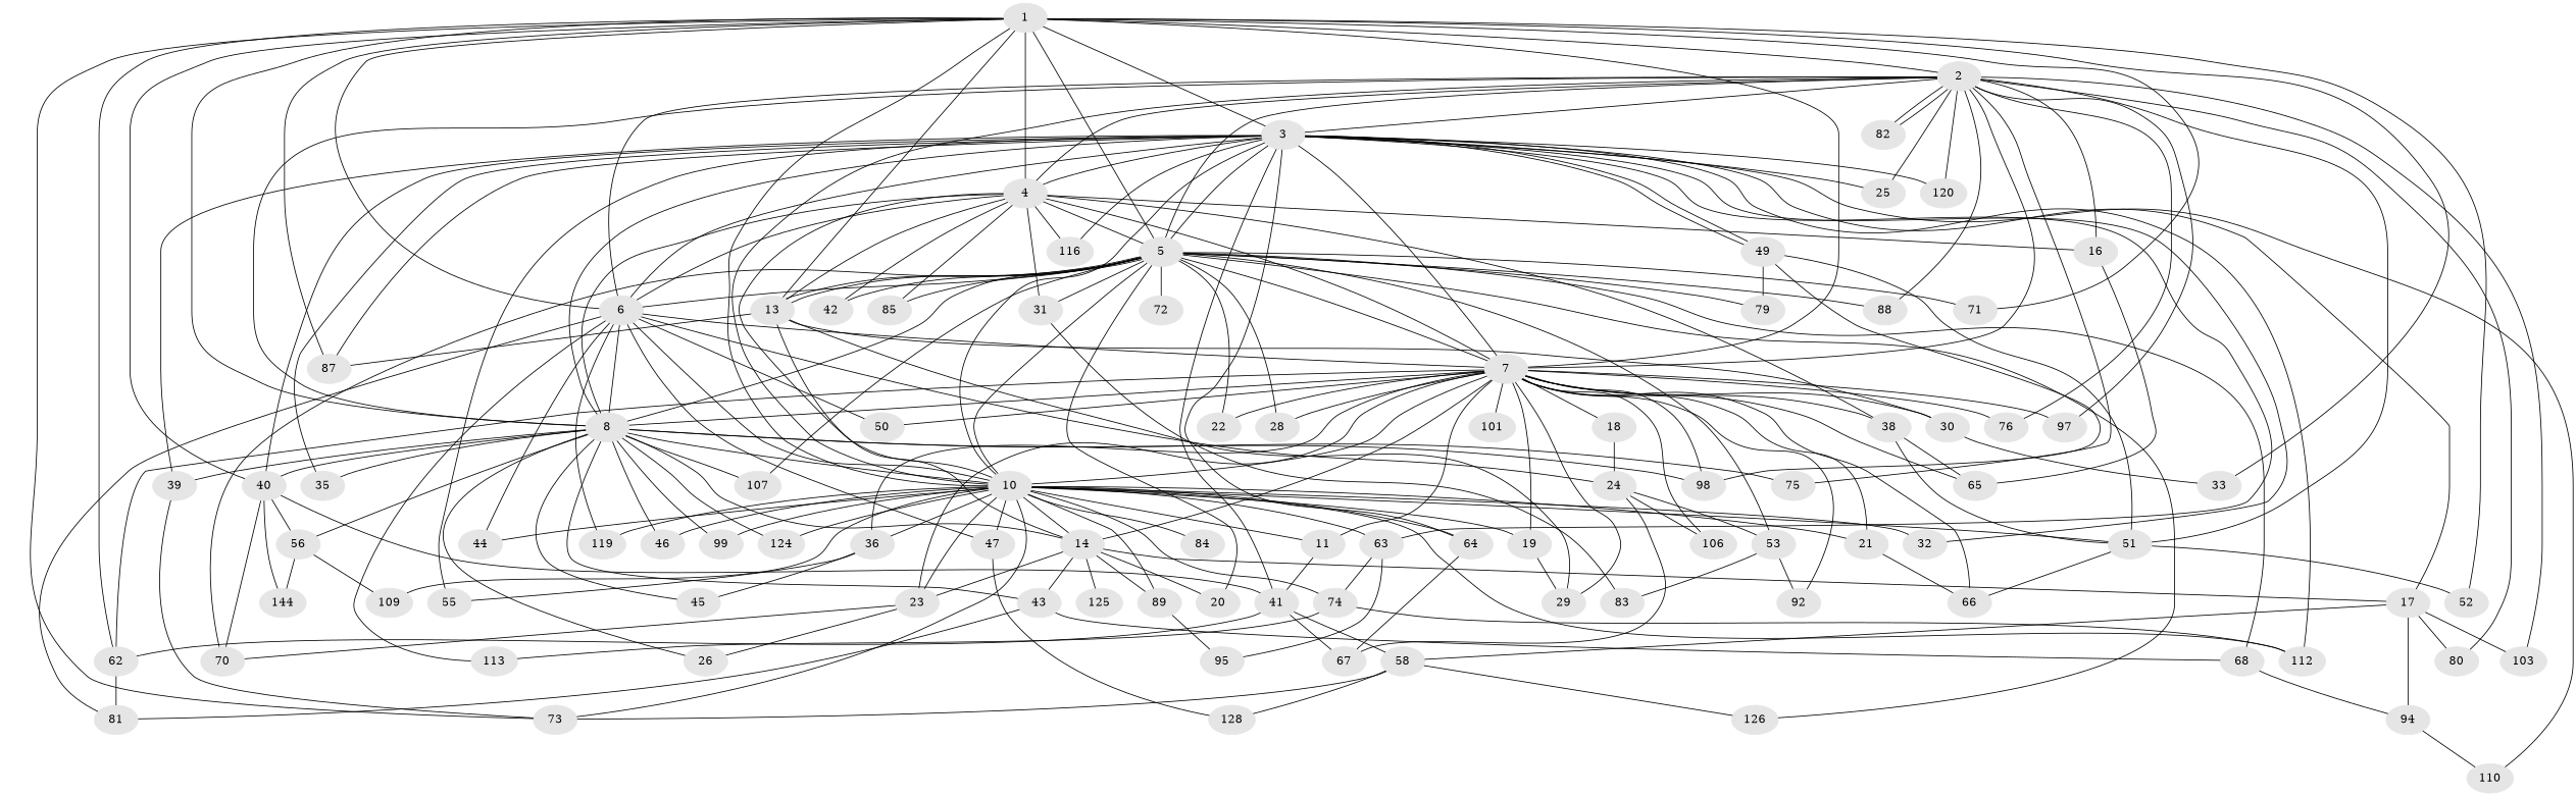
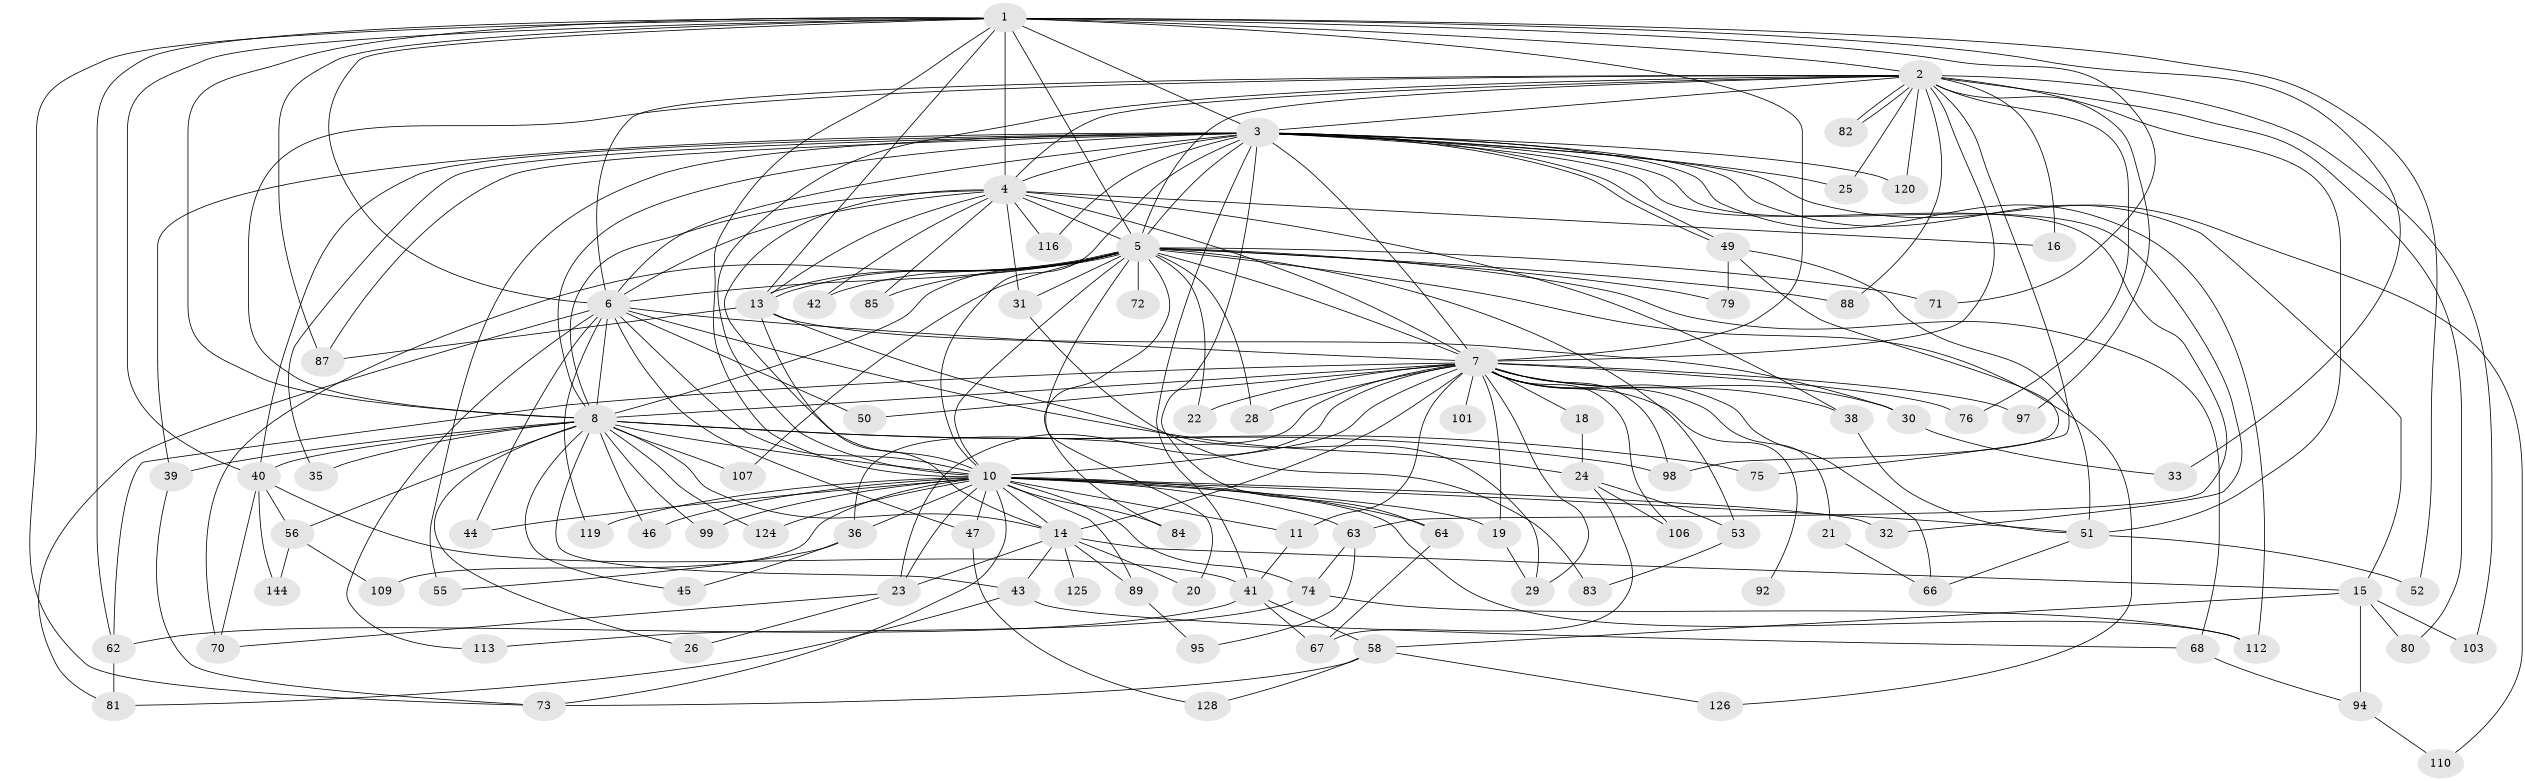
  graph {
    node [color=gray90 style=filled]
    1 [super="+27"]
    2 [super="+108"]
    3 [super="+77"]
    4 [super="+69"]
    5 [super="+17"]
    6 [super="+12"]
    7 [super="+9"]
    8 [super="+54"]
    10 [super="+57"]
    13
    33
    40 [super="+48"]
    52 [super="+122"]
    62
    71
    73 [super="+86"]
    87 [super="+117"]
    16
    25
    51 [super="+60"]
    75
    76
    80
    82
    88
    97
    103
    120
-   15 [super="+91" label=17]
+   15 [super="+91"]
    32
    35
    39 [super="+93"]
    41 [super="+78"]
    49
    55
    63 [super="+96"]
    64 [super="+121"]
    110
    112
    116
    31
    38 [super="+115"]
    42
    85
    20
    22
    28
    53 [super="+90"]
    68
    70 [super="+111"]
    72
    79
    84
    107
    126
    24
    44
    47
    50 [super="+59"]
    81
    113
    119
    11
    14 [super="+61"]
    18
    19
    21
    23 [super="+34"]
    29 [super="+127"]
    30
    36 [super="+105"]
-   65 [super="+118"]
    66 [super="+114"]
    92
    98 [super="+100"]
    101
    106
    26
    43 [super="+123"]
    45
    46
    56
    99
    124
    74 [super="+102"]
    89
    109
    n88 [label=144]
    58
    94
    67
    95
    83
    128
    125
    1 -- 2
    1 -- 3
    1 -- 4
    1 -- 5
    1 -- 6
    1 -- 7 [weight=2]
    1 -- 8
    1 -- 10
    1 -- 13
    1 -- 33
    1 -- 40
    1 -- 52
    1 -- 62
    1 -- 71
    1 -- 73
    1 -- 87
    2 -- 3
    2 -- 4
    2 -- 5 [weight=2]
    2 -- 6
    2 -- 7 [weight=3]
    2 -- 8
    2 -- 10
    2 -- 16
    2 -- 25
    2 -- 51
    2 -- 75
    2 -- 76
    2 -- 80
    2 -- 82
    2 -- 82
    2 -- 88
    2 -- 97
    2 -- 103
    2 -- 120
    3 -- 4
    3 -- 5
    3 -- 6
    3 -- 7 [weight=2]
    3 -- 8
    3 -- 10 [weight=2]
    3 -- 40
    3 -- 87
    3 -- 25
    3 -- 120
    3 -- 15 [weight=2]
    3 -- 32
    3 -- 35
    3 -- 39
    3 -- 41
    3 -- 49
    3 -- 49
    3 -- 55
    3 -- 63
    3 -- 64
    3 -- 110
    3 -- 112
    3 -- 116
    4 -- 5
    4 -- 6
    4 -- 7 [weight=2]
    4 -- 8
    4 -- 10
    4 -- 13
    4 -- 16
    4 -- 116
    4 -- 31
    4 -- 38
    4 -- 42
    4 -- 85
    5 -- 6
    5 -- 7 [weight=2]
    5 -- 8
    5 -- 10
    5 -- 13
    5 -- 13
    5 -- 71
    5 -- 88
    5 -- 31
    5 -- 42
    5 -- 85
    5 -- 20
    5 -- 22
    5 -- 28
    5 -- 53 [weight=2]
    5 -- 68
    5 -- 70
    5 -- 72 [weight=2]
    5 -- 79
+   5 -- 84
    5 -- 107
    5 -- 126
    6 -- 7 [weight=2]
    6 -- 8
    6 -- 10 [weight=2]
    6 -- 24
    6 -- 44
    6 -- 47
    6 -- 50
    6 -- 81
    6 -- 113
    6 -- 119
    7 -- 8 [weight=2]
    7 -- 10 [weight=2]
    7 -- 62
    7 -- 76
    7 -- 97
    7 -- 38
    7 -- 22
    7 -- 28
    7 -- 50 [weight=2]
    7 -- 11
    7 -- 14
    7 -- 18
    7 -- 19
    7 -- 21
    7 -- 23
    7 -- 29
    7 -- 30
    7 -- 36
-   7 -- 65
    7 -- 66
    7 -- 92
    7 -- 98
    7 -- 101
    7 -- 106
    8 -- 10
    8 -- 40
    8 -- 75
    8 -- 35
    8 -- 39
    8 -- 107
    8 -- 14
    8 -- 98
    8 -- 26
    8 -- 43
    8 -- 45
    8 -- 46
    8 -- 56
    8 -- 99
    8 -- 124
    10 -- 73
    10 -- 51
    10 -- 32
    10 -- 63
    10 -- 64
    10 -- 112
    10 -- 84
    10 -- 44
    10 -- 47
    10 -- 119
    10 -- 11
    10 -- 14
    10 -- 19
-   10 -- 21
    10 -- 23
    10 -- 36
    10 -- 46
    10 -- 99
    10 -- 124
    10 -- 74
    10 -- 89
    10 -- 109
    13 -- 87
    13 -- 14
    13 -- 29
    13 -- 30
    40 -- 41
    40 -- 70
    40 -- 56
    40 -- n88
    62 -- 81
-   16 -- 65
    51 -- 52 [weight=2]
    51 -- 66
    15 -- 80
    15 -- 103
    15 -- 58
    15 -- 94
    39 -- 73
    41 -- 62
    41 -- 58
    41 -- 67
    49 -- 51
    49 -- 79
    49 -- 98
    63 -- 74
    63 -- 95
    64 -- 67
    31 -- 83
    38 -- 51
-   38 -- 65
-   53 -- 92
    53 -- 83
    68 -- 94
    24 -- 53
    24 -- 106
    24 -- 67
    47 -- 128
    11 -- 41
    14 -- 15
    14 -- 20
    14 -- 23
    14 -- 43
    14 -- 89
    14 -- 125
    18 -- 24
    19 -- 29
    21 -- 66
    23 -- 70
    23 -- 26
    30 -- 33
    36 -- 55
    36 -- 45
    43 -- 68
    43 -- 81
    56 -- 109
    56 -- n88
    74 -- 112
    74 -- 113
    89 -- 95
    58 -- 73
    58 -- 126
    58 -- 128
    94 -- 110
  }
